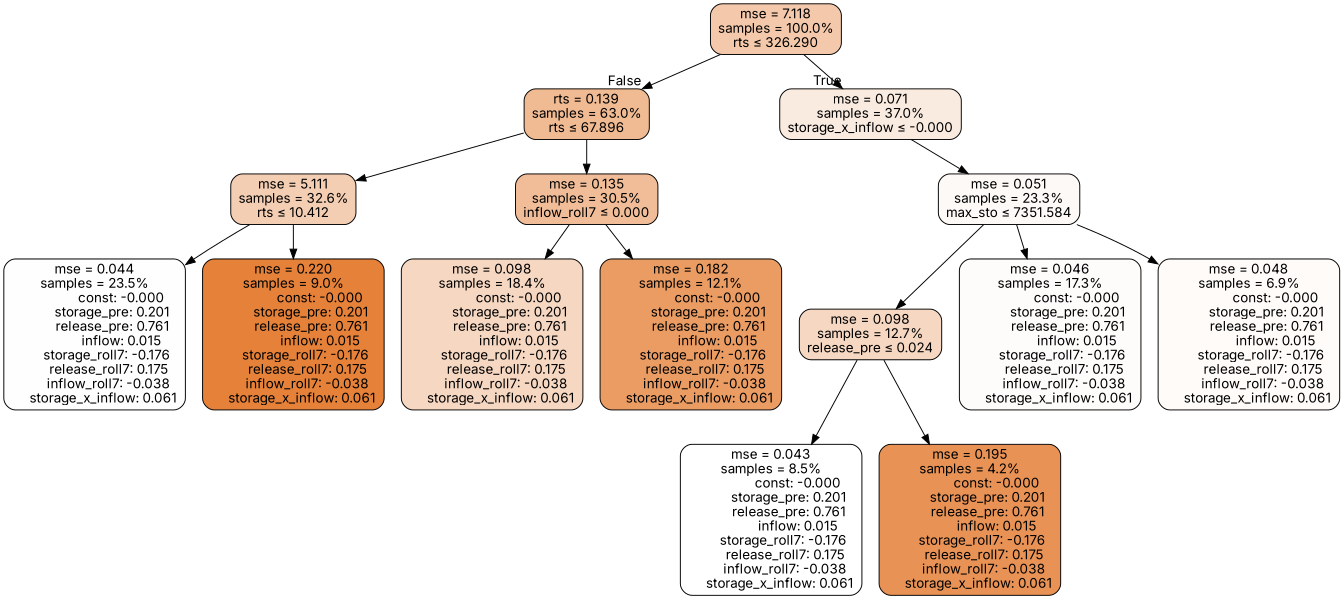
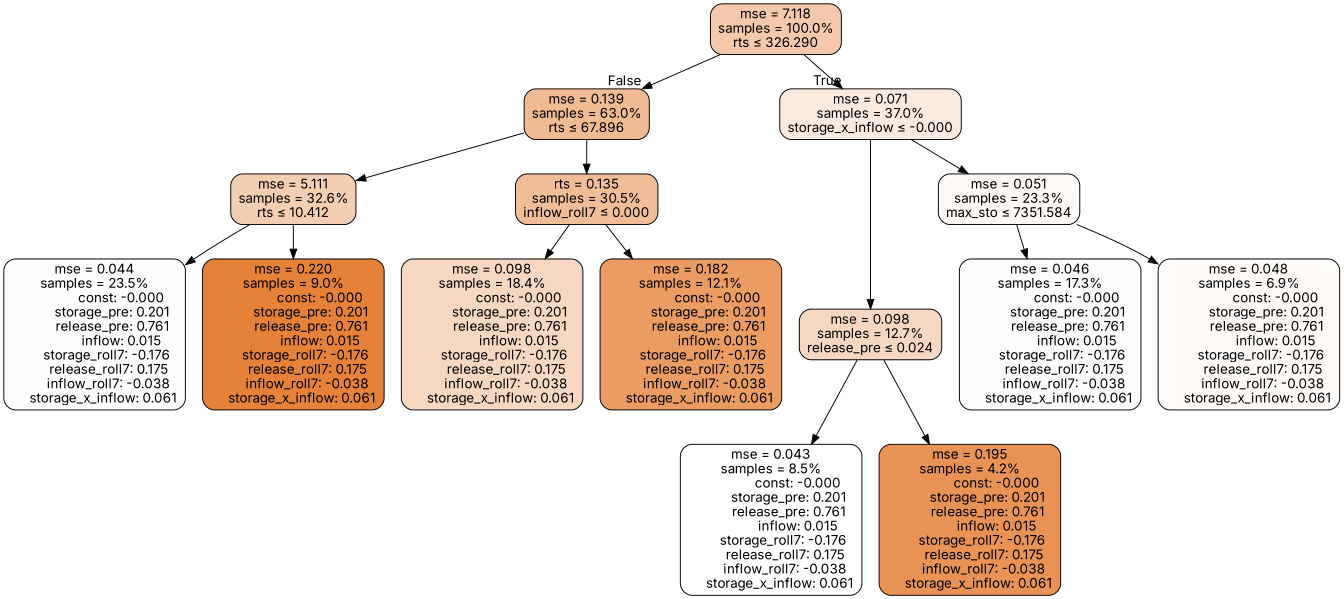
  digraph {
    fontname=Inter
    node [color=black fillcolor="#f6d7c1" fontname=Inter shape=rectangle style="filled, rounded"]
    edge [fontname=Inter]
    n1 [fillcolor="#f4c9ab" label="mse = 7.118\nsamples = 100.0%\nrts &le; 326.290"]
-   n2 [fillcolor="#f0ba93" label="rts = 0.139\nsamples = 63.0%\nrts &le; 67.896"]
+   n2 [fillcolor="#f0ba93" label="mse = 0.139\nsamples = 63.0%\nrts &le; 67.896"]
    n3 [fillcolor="#faebe0" label="mse = 0.071\nsamples = 37.0%\nstorage_x_inflow &le; -0.000"]
    n4 [fillcolor="#f4ceb2" label="mse = 5.111\nsamples = 32.6%\nrts &le; 10.412"]
-   n5 [fillcolor="#f1bd98" label="mse = 0.135\nsamples = 30.5%\ninflow_roll7 &le; 0.000"]
+   n5 [fillcolor="#f1bd98" label="rts = 0.135\nsamples = 30.5%\ninflow_roll7 &le; 0.000"]
    n6 [fillcolor="#fdf9f6" label="mse = 0.051\nsamples = 23.3%\nmax_sto &le; 7351.584"]
    n7 [label="mse = 0.098\nsamples = 12.7%\nrelease_pre &le; 0.024"]
    n8 [fillcolor="#fefefe" label="mse = 0.044\nsamples = 23.5%\n               const: -0.000\n          storage_pre: 0.201\n          release_pre: 0.761\n               inflow: 0.015\n       storage_roll7: -0.176\n        release_roll7: 0.175\n        inflow_roll7: -0.038\n     storage_x_inflow: 0.061"]
    n9 [fillcolor="#e58139" label="mse = 0.220\nsamples = 9.0%\n               const: -0.000\n          storage_pre: 0.201\n          release_pre: 0.761\n               inflow: 0.015\n       storage_roll7: -0.176\n        release_roll7: 0.175\n        inflow_roll7: -0.038\n     storage_x_inflow: 0.061"]
    n10 [label="mse = 0.098\nsamples = 18.4%\n               const: -0.000\n          storage_pre: 0.201\n          release_pre: 0.761\n               inflow: 0.015\n       storage_roll7: -0.176\n        release_roll7: 0.175\n        inflow_roll7: -0.038\n     storage_x_inflow: 0.061"]
    n11 [fillcolor="#ea9c63" label="mse = 0.182\nsamples = 12.1%\n               const: -0.000\n          storage_pre: 0.201\n          release_pre: 0.761\n               inflow: 0.015\n       storage_roll7: -0.176\n        release_roll7: 0.175\n        inflow_roll7: -0.038\n     storage_x_inflow: 0.061"]
    n12 [fillcolor="#fefcfb" label="mse = 0.046\nsamples = 17.3%\n               const: -0.000\n          storage_pre: 0.201\n          release_pre: 0.761\n               inflow: 0.015\n       storage_roll7: -0.176\n        release_roll7: 0.175\n        inflow_roll7: -0.038\n     storage_x_inflow: 0.061"]
    n13 [fillcolor="#fefbf9" label="mse = 0.048\nsamples = 6.9%\n               const: -0.000\n          storage_pre: 0.201\n          release_pre: 0.761\n               inflow: 0.015\n       storage_roll7: -0.176\n        release_roll7: 0.175\n        inflow_roll7: -0.038\n     storage_x_inflow: 0.061"]
    n14 [fillcolor="#ffffff" label="mse = 0.043\nsamples = 8.5%\n               const: -0.000\n          storage_pre: 0.201\n          release_pre: 0.761\n               inflow: 0.015\n       storage_roll7: -0.176\n        release_roll7: 0.175\n        inflow_roll7: -0.038\n     storage_x_inflow: 0.061"]
    n15 [fillcolor="#e89255" label="mse = 0.195\nsamples = 4.2%\n               const: -0.000\n          storage_pre: 0.201\n          release_pre: 0.761\n               inflow: 0.015\n       storage_roll7: -0.176\n        release_roll7: 0.175\n        inflow_roll7: -0.038\n     storage_x_inflow: 0.061"]
    n1 -> n2 [headlabel=False labelangle=45 labeldistance=2.5]
    n1 -> n3 [headlabel=True labelangle=-45 labeldistance=2.5]
    n2 -> n4
    n2 -> n5
    n3 -> n6
-   n6 -> n7
+   n3 -> n7
    n4 -> n8
    n4 -> n9
    n5 -> n10
    n5 -> n11
    n6 -> n12
    n6 -> n13
    n7 -> n14
    n7 -> n15
  }
